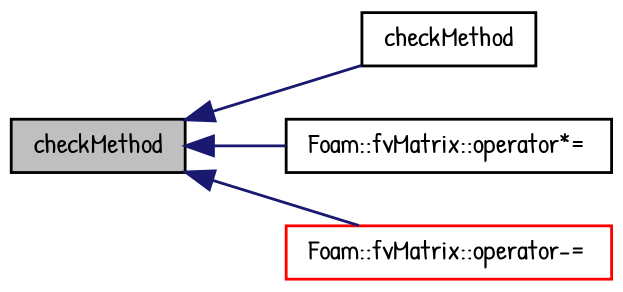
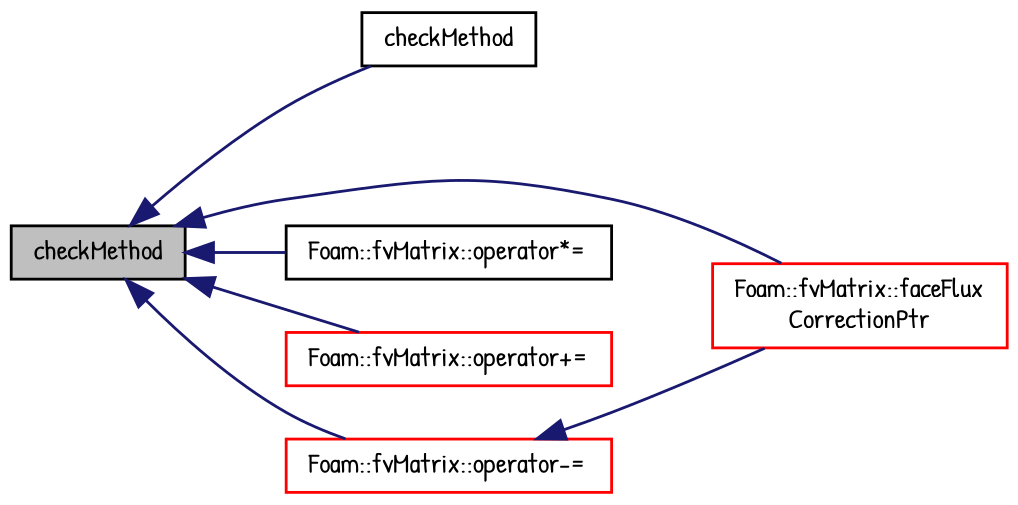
  digraph {
    fontname="Patrick Hand"
    rankdir=LR
    node [color=black fontname="Patrick Hand" fontsize=10 shape=record]
    edge [color=midnightblue dir=back fontname="Patrick Hand" fontsize=10 labelfontname=FreeSans labelfontsize=10 style=solid]
    n1 [fillcolor=grey75 fontcolor=black height=0.2 label=checkMethod style=filled width=0.4]
    n2 [height=0.2 label=checkMethod width=0.4]
+   n3 [color=red height=0.2 label="Foam::fvMatrix::faceFlux\lCorrectionPtr" width=0.4]
    n4 [height=0.2 label="Foam::fvMatrix::operator*=" width=0.4]
+   n5 [color=red height=0.2 label="Foam::fvMatrix::operator+=" width=0.4]
    n6 [color=red height=0.2 label="Foam::fvMatrix::operator-=" width=0.4]
    n1 -> n2
+   n1 -> n3
    n1 -> n4
+   n1 -> n5
    n1 -> n6
+   n6 -> n3
  }
